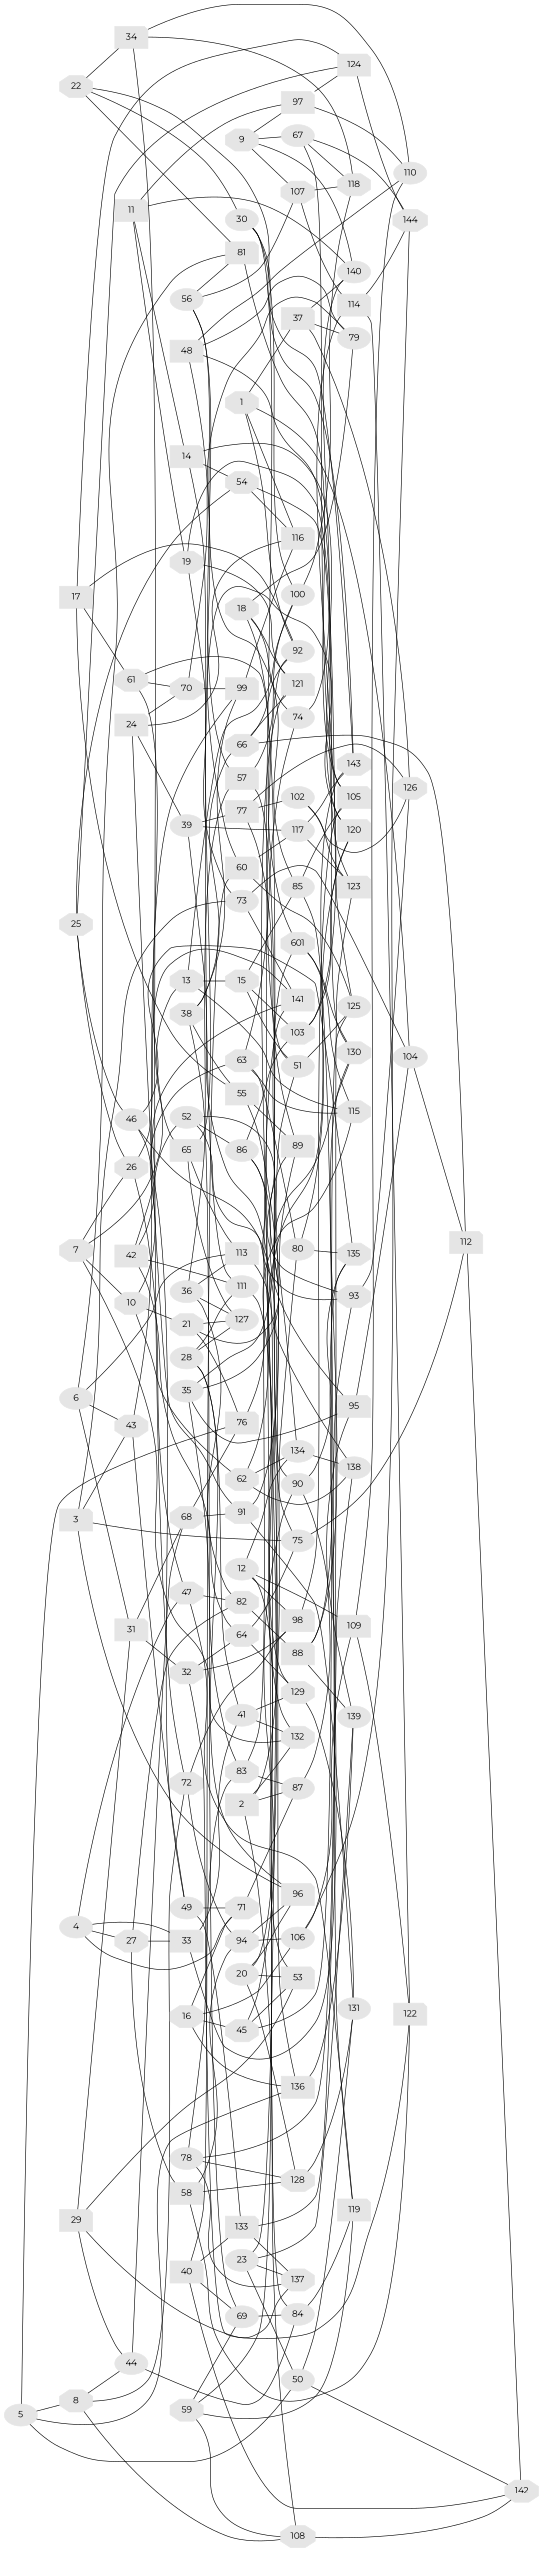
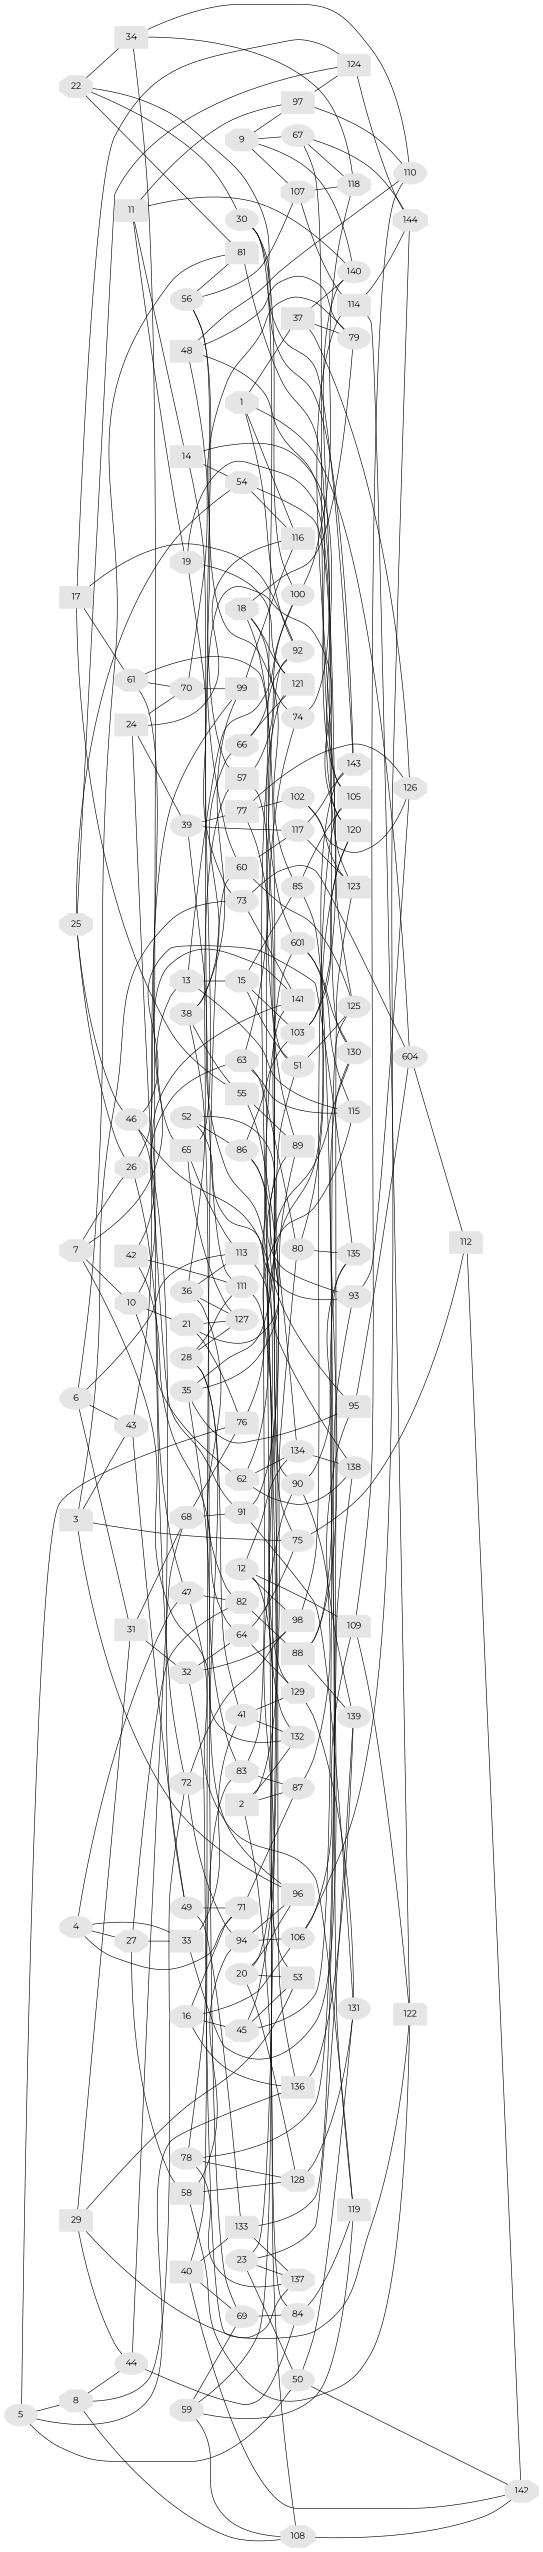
  graph {
    fontname=Montserrat
    rankdir=LR
    node [color=gray90 fontname=Montserrat shape=octagon style=filled]
    edge [fontname=Montserrat]
    37 [shape=note]
    1
    92 [shape=ellipse]
-   104 [shape=ellipse]
+   104 [shape=ellipse label=604]
    116 [shape=note]
    140 [shape=ellipse]
    79 [shape=ellipse]
    126
    112 [shape=note]
    2 [shape=note]
    80 [shape=ellipse]
    87 [shape=ellipse]
    108
    132
    120 [shape=note]
    135
    95 [shape=note]
    142
    3 [shape=note]
    43
    73 [shape=ellipse]
    75 [shape=ellipse]
    96 [shape=note]
    99 [shape=note]
    49 [shape=ellipse]
    141 [shape=note]
    4 [shape=ellipse]
    27
    33 [shape=note]
    47
    71
    58 [shape=note]
    82
    41 [shape=ellipse]
    119 [shape=note]
    5 [shape=ellipse]
    8
    50 [shape=ellipse]
    76 [shape=note]
    136 [shape=note]
    44 [shape=ellipse]
    72
    131 [shape=ellipse]
    115
    139 [shape=ellipse]
    6 [shape=ellipse]
    31 [shape=note]
    81 [shape=note]
    113 [shape=note]
    32
    68
    105 [shape=note]
    138 [shape=ellipse]
    7
    10
    13
    26
    21
    62
    63
    15
    100 [shape=ellipse]
    84 [shape=ellipse]
    98 [shape=note]
    94
    67 [shape=ellipse]
    9
    97 [shape=note]
    107
    118
    144
    124 [shape=note]
    110 [shape=ellipse]
    114 [shape=note]
    127 [shape=ellipse]
    130
    134 [shape=ellipse]
    143
    74 [shape=ellipse]
    11 [shape=note]
    14 [shape=note]
    19
    54
    111 [shape=ellipse]
    121 [shape=note]
    125 [shape=ellipse]
    12 [shape=ellipse]
    53 [shape=note]
    109 [shape=note]
    122 [shape=note]
    51 [shape=ellipse]
    85 [shape=ellipse]
    103
    16
    45
    106 [shape=ellipse]
    90 [shape=ellipse]
    17 [shape=note]
    55 [shape=note]
    61
    89 [shape=note]
    70
    65 [shape=note]
    18
    n105 [label=601]
    20 [shape=ellipse]
    128
    22
    30 [shape=ellipse]
    34 [shape=note]
    23 [shape=ellipse]
    137
    24 [shape=note]
    39 [shape=ellipse]
    91
    77 [shape=note]
    117 [shape=ellipse]
    25
    46 [shape=ellipse]
    129
    88 [shape=note]
    28 [shape=ellipse]
    29 [shape=note]
    64
    35 [shape=ellipse]
    83
    36 [shape=ellipse]
    57 [shape=note]
    38
    66
    69 [shape=ellipse]
    102 [shape=ellipse]
    123 [shape=note]
    40 [shape=note]
    60 [shape=note]
    133 [shape=note]
    42 [shape=note]
    52 [shape=ellipse]
    86 [shape=ellipse]
    93
    48 [shape=note]
    56 [shape=ellipse]
    59
    78 [shape=ellipse]
    37 -- 140
    37 -- 79
    37 -- 126
    1 -- 37
    1 -- 92
    1 -- 104
    1 -- 116
    104 -- 112
    112 -- 142
    2 -- 80
    2 -- 87
    2 -- 108
    2 -- 132
    80 -- 120
    80 -- 135
    87 -- 95
    108 -- 142
    95 -- 104
    3 -- 43
    3 -- 73
    3 -- 75
    3 -- 96
    43 -- 99
    43 -- 49
    73 -- 104
    73 -- 141
    75 -- 112
    99 -- 116
    49 -- 71
    49 -- 133
    4 -- 27
    4 -- 33
    4 -- 47
    4 -- 71
    27 -- 33
    27 -- 58
    27 -- 82
    33 -- 135
    33 -- 41
    47 -- 82
    47 -- 119
    71 -- 87
    58 -- 94
    58 -- 122
    58 -- 128
    82 -- 88
    41 -- 132
    41 -- 129
    5 -- 8
    5 -- 50
    5 -- 76
    5 -- 136
    8 -- 108
    8 -- 44
    8 -- 72
    50 -- 142
    50 -- 131
    76 -- 115
    136 -- 139
    44 -- 68
    44 -- 84
    72 -- 98
    72 -- 94
    6 -- 43
    6 -- 31
    6 -- 81
    6 -- 113
    31 -- 32
    31 -- 68
    81 -- 105
    113 -- 138
    32 -- 98
    32 -- 122
    32 -- 64
    68 -- 76
    68 -- 91
    7 -- 132
    7 -- 10
    7 -- 13
    7 -- 26
    10 -- 21
    10 -- 62
    10 -- 63
    13 -- 115
    13 -- 15
    13 -- 100
    26 -- 141
    26 -- 47
    21 -- 76
    21 -- 127
    21 -- 130
    62 -- 138
    62 -- 134
    62 -- 143
    63 -- 80
    63 -- 115
    63 -- 74
    15 -- 51
    15 -- 85
    15 -- 103
    100 -- 118
    84 -- 119
    98 -- 105
    94 -- 96
    94 -- 106
    67 -- 105
    67 -- 118
    67 -- 144
    9 -- 140
    9 -- 67
    9 -- 97
    9 -- 107
    97 -- 124
    97 -- 110
    107 -- 118
    107 -- 114
    124 -- 144
    114 -- 144
    114 -- 122
    134 -- 138
    74 -- 140
    11 -- 140
    11 -- 97
    11 -- 14
    11 -- 19
    14 -- 120
    14 -- 54
    14 -- 111
    19 -- 73
    19 -- 121
    19 -- 125
    54 -- 116
    54 -- 130
    111 -- 136
    12 -- 98
    12 -- 134
    12 -- 53
    12 -- 109
    109 -- 110
    109 -- 122
    51 -- 125
    85 -- 119
    85 -- 105
    103 -- 120
    103 -- 114
    16 -- 71
    16 -- 136
    16 -- 45
    16 -- 106
    45 -- 125
    45 -- 53
    45 -- 90
    106 -- 144
    106 -- 109
    90 -- 135
    90 -- 139
    17 -- 92
    17 -- 124
    17 -- 55
    17 -- 61
    55 -- 134
    55 -- 89
    61 -- 90
    61 -- 70
    61 -- 65
    70 -- 79
    70 -- 99
    65 -- 120
    65 -- 113
    65 -- 127
    18 -- 79
    18 -- 74
    18 -- 121
    18 -- n105
    n105 -- 115
    n105 -- 130
    20 -- 96
    20 -- 121
    20 -- 53
    20 -- 128
    128 -- 131
    22 -- 81
    22 -- 143
    22 -- 30
    22 -- 34
    30 -- 100
    30 -- 143
    30 -- 51
    34 -- 72
    34 -- 118
    34 -- 110
    23 -- 50
    23 -- 139
    23 -- 89
    23 -- 137
    24 -- 116
    24 -- 70
    24 -- 39
    24 -- 91
    39 -- 132
    39 -- 77
    39 -- 117
    91 -- 131
    91 -- n105
    77 -- 126
    77 -- 89
    77 -- 102
    117 -- 143
    117 -- 123
    25 -- 26
    25 -- 124
    25 -- 54
    25 -- 46
    46 -- 135
    46 -- 49
    46 -- 129
    129 -- 131
    88 -- 139
    88 -- 130
    88 -- 93
    28 -- 96
    28 -- 41
    28 -- 127
    28 -- 111
    29 -- 44
    29 -- 31
    29 -- 53
    29 -- 137
    64 -- 75
    64 -- 129
    35 -- 95
    35 -- 51
    35 -- 89
    35 -- 83
    83 -- 87
    83 -- 141
    36 -- 82
    36 -- 113
    36 -- 127
    36 -- 57
    57 -- 75
    57 -- 100
    38 -- 99
    38 -- 55
    38 -- 66
    38 -- 69
    66 -- 92
-   66 -- 112
    66 -- 121
    69 -- 84
    102 -- 126
    102 -- 123
    40 -- 142
    40 -- 69
    40 -- 60
    40 -- 133
    60 -- 125
    60 -- 117
    133 -- 138
    133 -- 137
    42 -- 141
    42 -- 111
    42 -- 64
-   42 -- 52
    52 -- 84
    52 -- 86
    52 -- 93
    86 -- 95
    86 -- 103
    86 -- 93
    93 -- 126
    48 -- 79
    48 -- 110
    48 -- 123
    48 -- 60
    56 -- 81
    56 -- 107
    56 -- 85
    56 -- 57
    59 -- 92
    59 -- 108
    59 -- 119
    59 -- 69
    78 -- 128
    78 -- 137
    78 -- 83
    78 -- 123
  }
